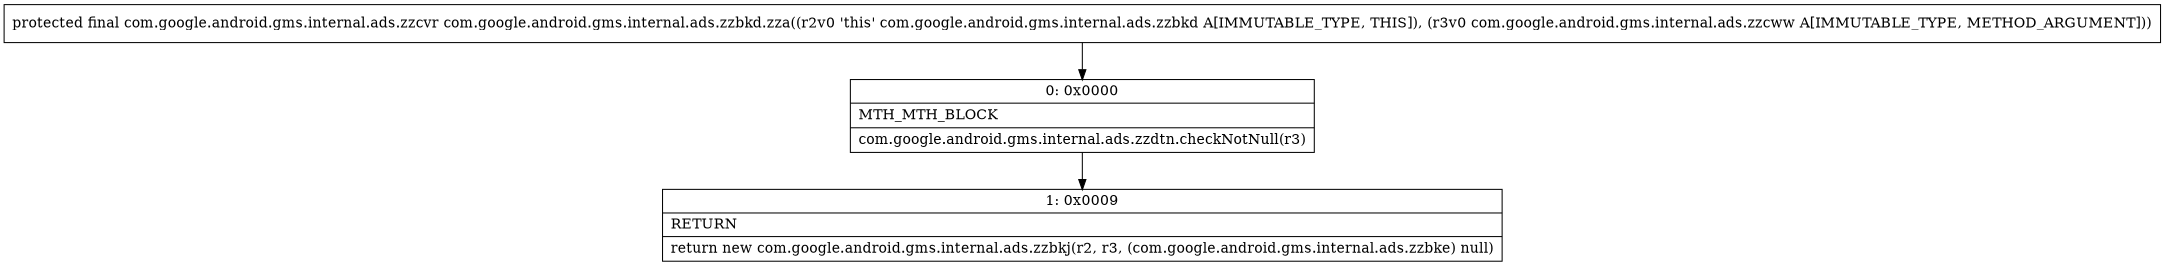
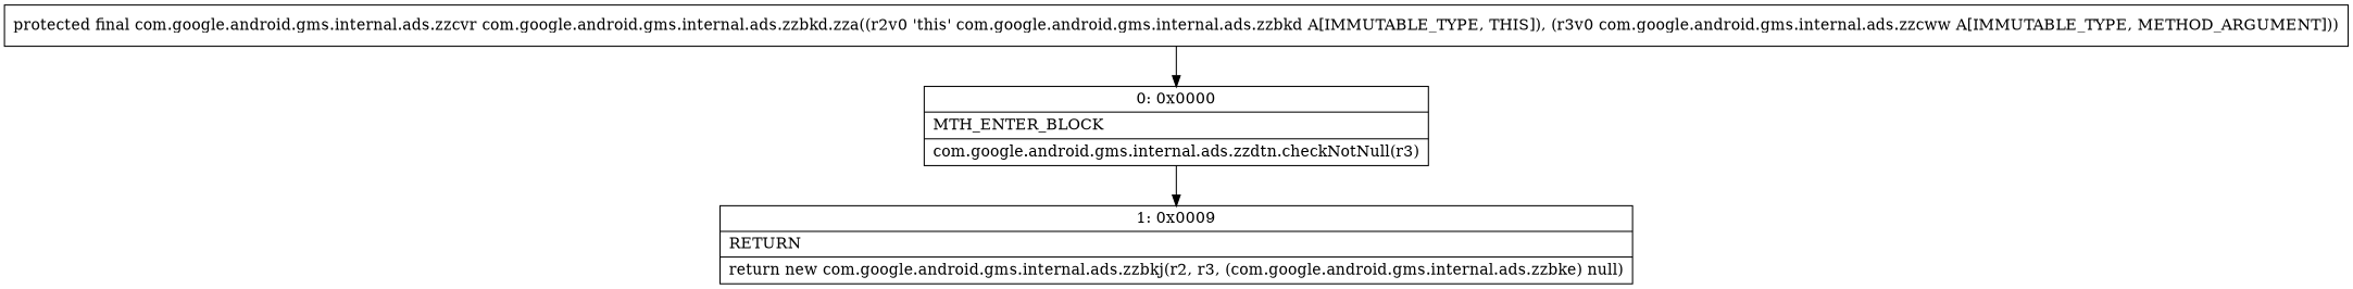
  digraph {
    node [shape=record]
-   n1 [label="{0\:\ 0x0000|MTH_MTH_BLOCK\l|com.google.android.gms.internal.ads.zzdtn.checkNotNull(r3)\l}"]
+   n1 [label="{0\:\ 0x0000|MTH_ENTER_BLOCK\l|com.google.android.gms.internal.ads.zzdtn.checkNotNull(r3)\l}"]
    n2 [label="{1\:\ 0x0009|RETURN\l|return new com.google.android.gms.internal.ads.zzbkj(r2, r3, (com.google.android.gms.internal.ads.zzbke) null)\l}"]
    n3 [label="{protected final com.google.android.gms.internal.ads.zzcvr com.google.android.gms.internal.ads.zzbkd.zza((r2v0 'this' com.google.android.gms.internal.ads.zzbkd A[IMMUTABLE_TYPE, THIS]), (r3v0 com.google.android.gms.internal.ads.zzcww A[IMMUTABLE_TYPE, METHOD_ARGUMENT])) }"]
    n1 -> n2
    n3 -> n1
  }
